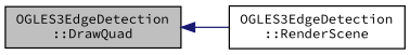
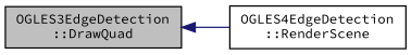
  digraph {
    rankdir=LR
    fontname="Source Code Pro"
    node [color=black fontname="Source Code Pro" fontsize=10 shape=record style=filled]
    n1 [fillcolor=grey75 fontcolor=black height=0.2 label="OGLES3EdgeDetection\l::DrawQuad" width=0.4]
-   n2 [fillcolor=white height=0.2 label="OGLES3EdgeDetection\l::RenderScene" width=0.4]
+   n2 [fillcolor=white height=0.2 label="OGLES4EdgeDetection\l::RenderScene" width=0.4]
    n1 -> n2 [color=midnightblue dir=back fontname="Source Code Pro" fontsize=10 labelfontname=Helvetica labelfontsize=10 style=solid]
  }
